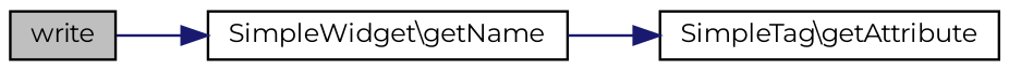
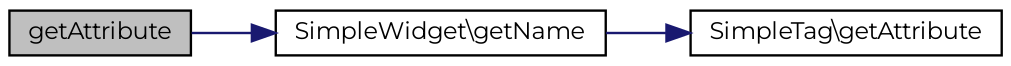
  digraph {
    rankdir=LR
    fontname=Montserrat
    node [color=black fillcolor=white fontname=Montserrat fontsize=10 shape=record style=filled]
    edge [color=midnightblue fontname=Montserrat fontsize=10 labelfontname=Helvetica labelfontsize=10 style=solid]
-   n1 [fillcolor=grey75 fontcolor=black height=0.2 label=write width=0.4]
+   n1 [fillcolor=grey75 fontcolor=black height=0.2 label=getAttribute width=0.4]
    n2 [height=0.2 label="SimpleWidget\\getName" width=0.4]
    n3 [height=0.2 label="SimpleTag\\getAttribute" width=0.4]
    n1 -> n2
    n2 -> n3
  }
